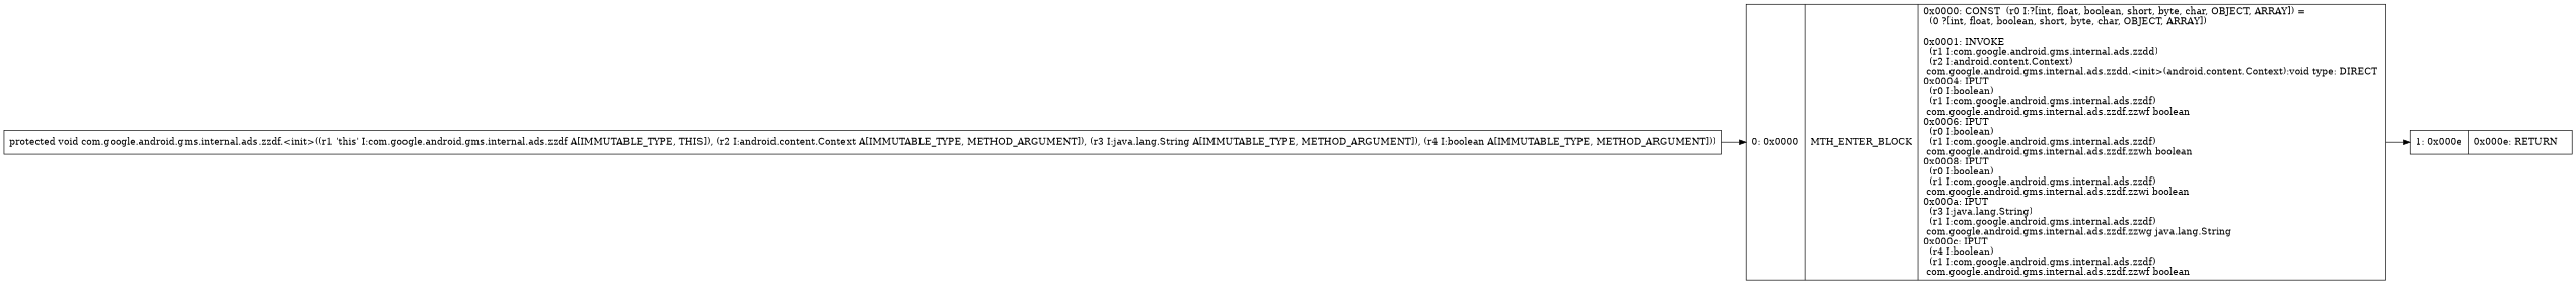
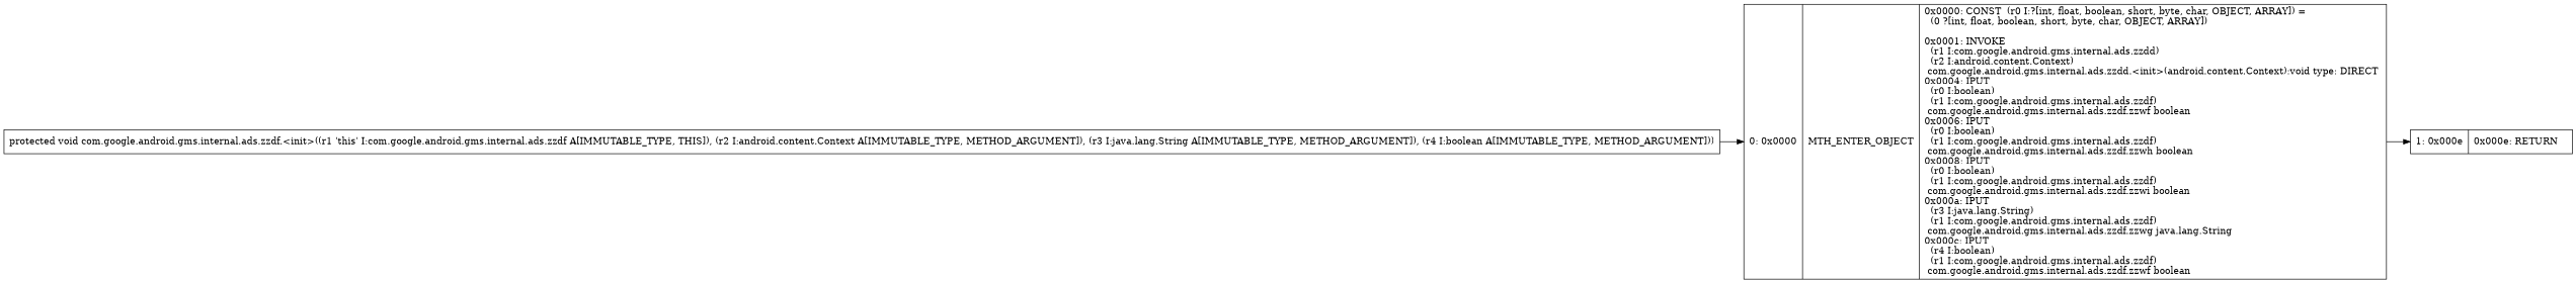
  digraph {
    rankdir=LR
    node [shape=record]
-   n1 [label="{0\:\ 0x0000|MTH_ENTER_BLOCK\l|0x0000: CONST  (r0 I:?[int, float, boolean, short, byte, char, OBJECT, ARRAY]) = \l  (0 ?[int, float, boolean, short, byte, char, OBJECT, ARRAY])\l \l0x0001: INVOKE  \l  (r1 I:com.google.android.gms.internal.ads.zzdd)\l  (r2 I:android.content.Context)\l com.google.android.gms.internal.ads.zzdd.\<init\>(android.content.Context):void type: DIRECT \l0x0004: IPUT  \l  (r0 I:boolean)\l  (r1 I:com.google.android.gms.internal.ads.zzdf)\l com.google.android.gms.internal.ads.zzdf.zzwf boolean \l0x0006: IPUT  \l  (r0 I:boolean)\l  (r1 I:com.google.android.gms.internal.ads.zzdf)\l com.google.android.gms.internal.ads.zzdf.zzwh boolean \l0x0008: IPUT  \l  (r0 I:boolean)\l  (r1 I:com.google.android.gms.internal.ads.zzdf)\l com.google.android.gms.internal.ads.zzdf.zzwi boolean \l0x000a: IPUT  \l  (r3 I:java.lang.String)\l  (r1 I:com.google.android.gms.internal.ads.zzdf)\l com.google.android.gms.internal.ads.zzdf.zzwg java.lang.String \l0x000c: IPUT  \l  (r4 I:boolean)\l  (r1 I:com.google.android.gms.internal.ads.zzdf)\l com.google.android.gms.internal.ads.zzdf.zzwf boolean \l}"]
+   n1 [label="{0\:\ 0x0000|MTH_ENTER_OBJECT\l|0x0000: CONST  (r0 I:?[int, float, boolean, short, byte, char, OBJECT, ARRAY]) = \l  (0 ?[int, float, boolean, short, byte, char, OBJECT, ARRAY])\l \l0x0001: INVOKE  \l  (r1 I:com.google.android.gms.internal.ads.zzdd)\l  (r2 I:android.content.Context)\l com.google.android.gms.internal.ads.zzdd.\<init\>(android.content.Context):void type: DIRECT \l0x0004: IPUT  \l  (r0 I:boolean)\l  (r1 I:com.google.android.gms.internal.ads.zzdf)\l com.google.android.gms.internal.ads.zzdf.zzwf boolean \l0x0006: IPUT  \l  (r0 I:boolean)\l  (r1 I:com.google.android.gms.internal.ads.zzdf)\l com.google.android.gms.internal.ads.zzdf.zzwh boolean \l0x0008: IPUT  \l  (r0 I:boolean)\l  (r1 I:com.google.android.gms.internal.ads.zzdf)\l com.google.android.gms.internal.ads.zzdf.zzwi boolean \l0x000a: IPUT  \l  (r3 I:java.lang.String)\l  (r1 I:com.google.android.gms.internal.ads.zzdf)\l com.google.android.gms.internal.ads.zzdf.zzwg java.lang.String \l0x000c: IPUT  \l  (r4 I:boolean)\l  (r1 I:com.google.android.gms.internal.ads.zzdf)\l com.google.android.gms.internal.ads.zzdf.zzwf boolean \l}"]
    n2 [label="{1\:\ 0x000e|0x000e: RETURN   \l}"]
    n3 [label="{protected void com.google.android.gms.internal.ads.zzdf.\<init\>((r1 'this' I:com.google.android.gms.internal.ads.zzdf A[IMMUTABLE_TYPE, THIS]), (r2 I:android.content.Context A[IMMUTABLE_TYPE, METHOD_ARGUMENT]), (r3 I:java.lang.String A[IMMUTABLE_TYPE, METHOD_ARGUMENT]), (r4 I:boolean A[IMMUTABLE_TYPE, METHOD_ARGUMENT])) }"]
    n1 -> n2
    n3 -> n1
  }
